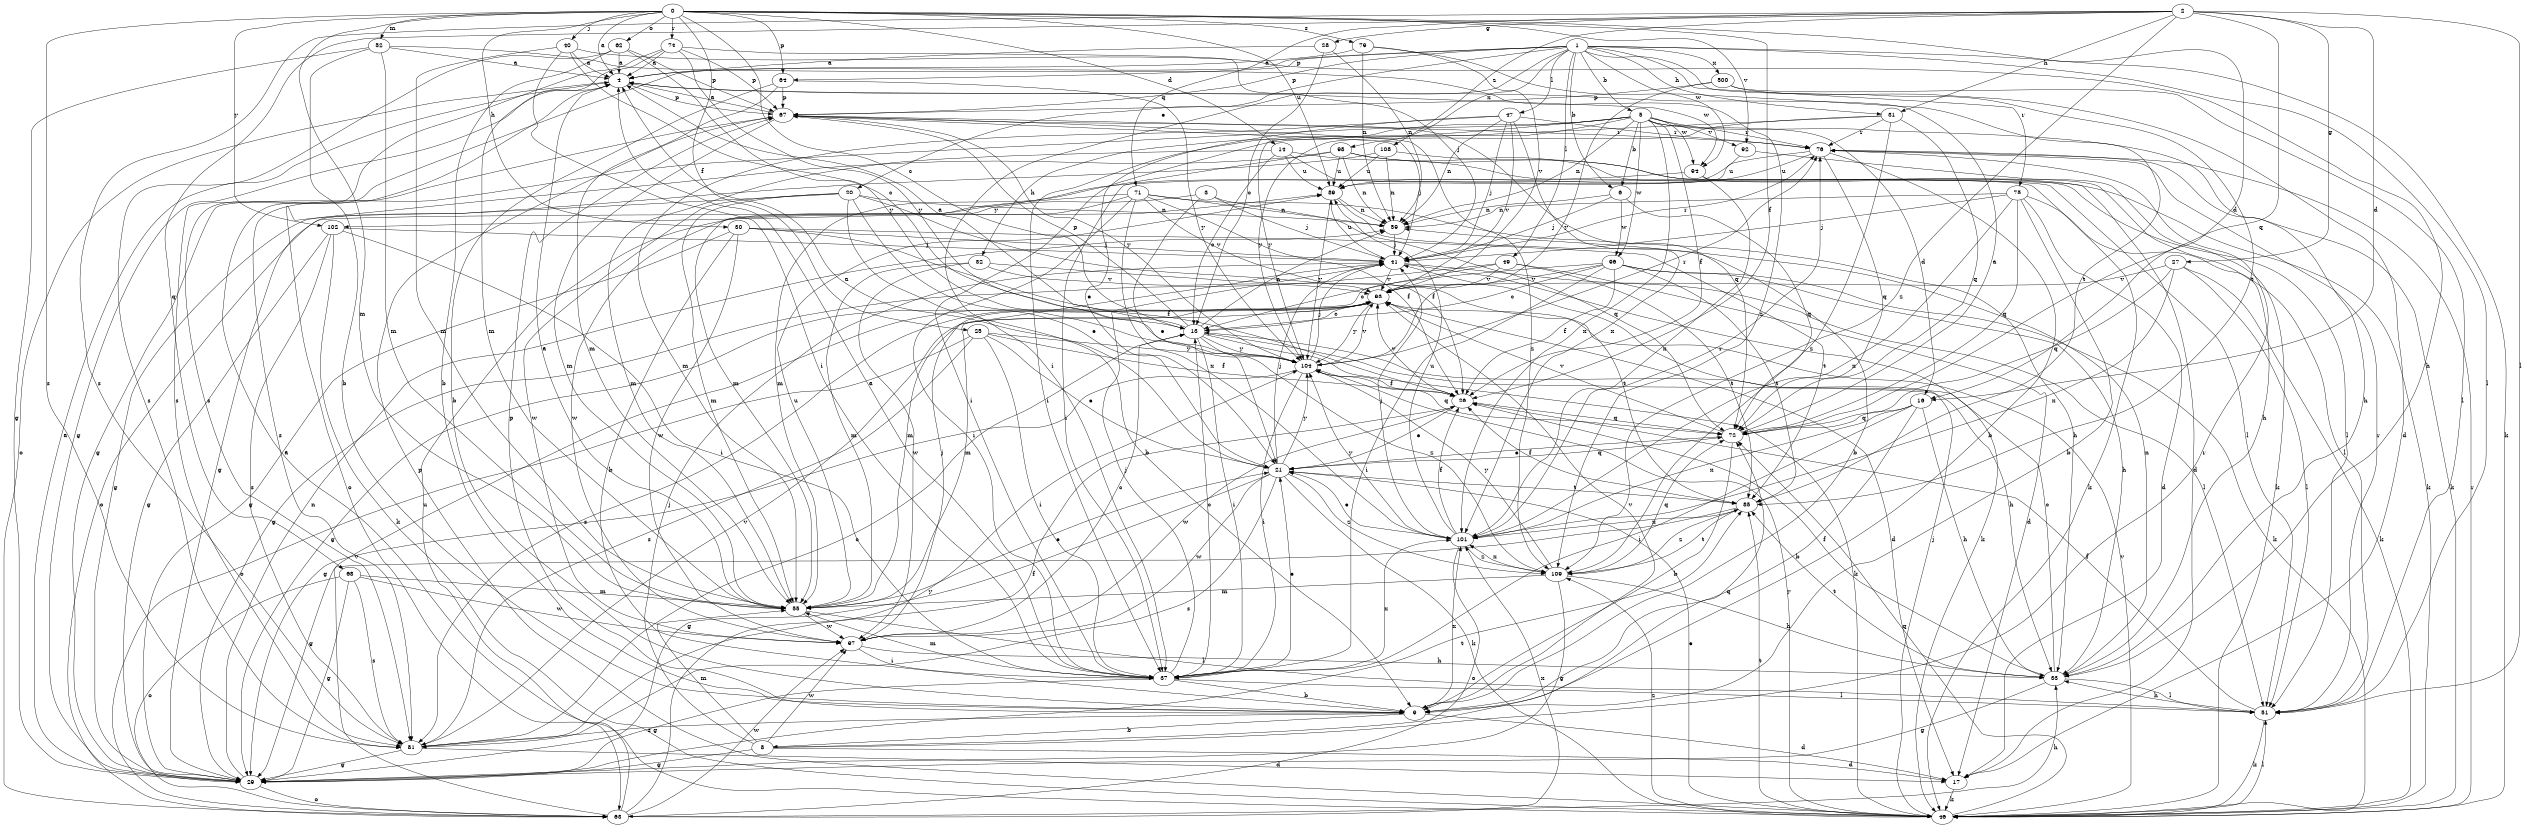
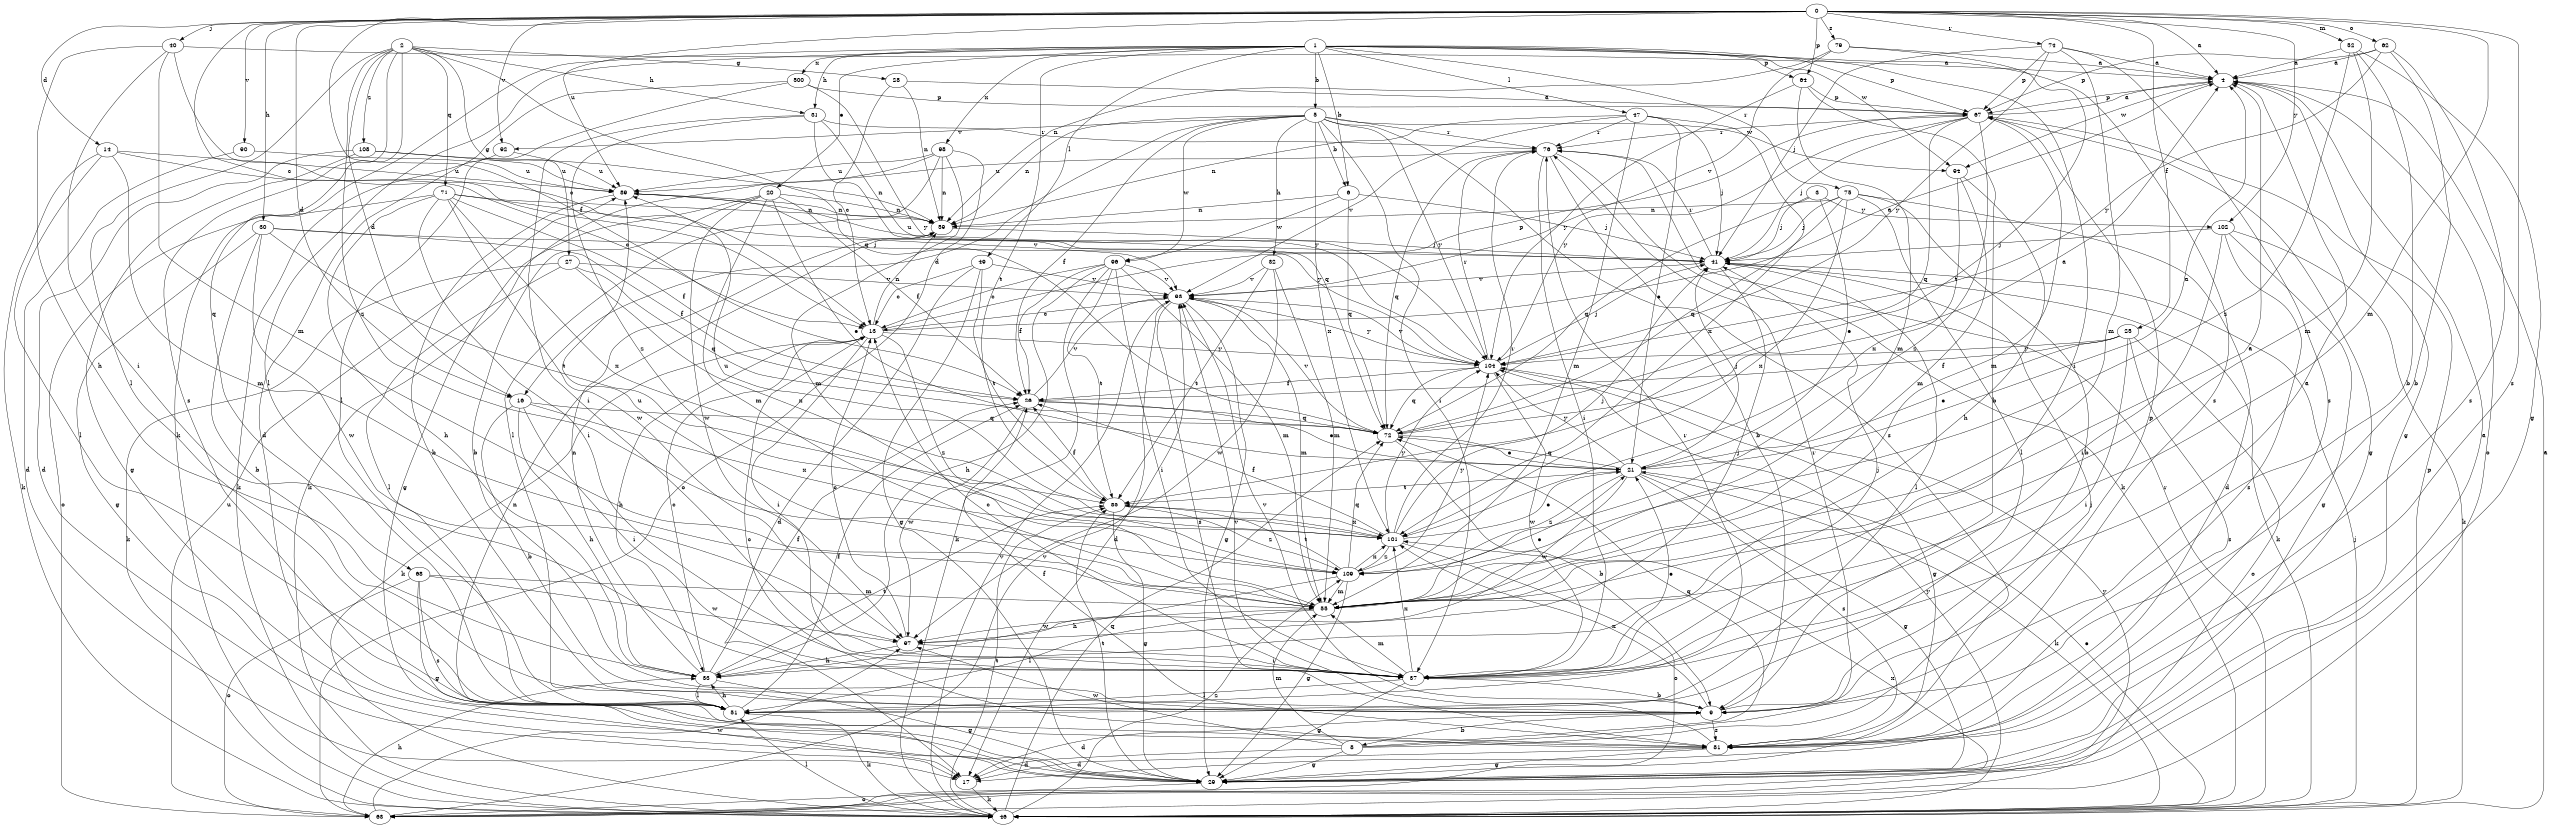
  strict digraph {
    0
    4
    13
    14
    16
    25
    26
    30
    40
    52
    55
    62
    64
    74
    79
    81
    89
+   90
    92
    102
    67
    94
    29
    63
    37
    46
    109
    33
    59
    104
    51
    72
    101
    9
    21
    97
    93
    85
    41
    17
    1
    5
    6
    20
    31
    47
    49
    75
    98
    n50 [label=500]
    32
    76
    96
    2
    27
    28
    68
    71
    108
    3
    8
    0 -> 4 [label=a]
    0 -> 13 [label=c]
    0 -> 14 [label=d]
    0 -> 16 [label=d]
    0 -> 25 [label=f]
    0 -> 26 [label=f]
    0 -> 30 [label=h]
    0 -> 40 [label=j]
    0 -> 52 [label=m]
    0 -> 55 [label=m]
    0 -> 62 [label=o]
    0 -> 64 [label=p]
    0 -> 74 [label=r]
    0 -> 79 [label=s]
    0 -> 81 [label=s]
    0 -> 89 [label=u]
+   0 -> 90 [label=v]
    0 -> 92 [label=v]
    0 -> 102 [label=y]
    4 -> 67 [label=p]
    4 -> 94 [label=w]
    4 -> 29 [label=g]
    4 -> 63 [label=o]
    13 -> 4 [label=a]
    13 -> 67 [label=p]
    13 -> 37 [label=i]
    13 -> 46 [label=k]
    13 -> 109 [label=z]
    13 -> 33 [label=h]
    13 -> 59 [label=n]
    13 -> 104 [label=y]
    14 -> 13 [label=c]
    14 -> 55 [label=m]
    14 -> 89 [label=u]
    14 -> 46 [label=k]
    14 -> 51 [label=l]
    16 -> 37 [label=i]
    16 -> 33 [label=h]
    16 -> 72 [label=q]
    16 -> 101 [label=x]
    16 -> 9 [label=b]
    25 -> 26 [label=f]
    25 -> 81 [label=s]
    25 -> 63 [label=o]
    25 -> 37 [label=i]
    25 -> 104 [label=y]
    25 -> 21 [label=e]
    26 -> 72 [label=q]
    26 -> 21 [label=e]
    26 -> 97 [label=w]
    26 -> 93 [label=v]
    30 -> 26 [label=f]
    30 -> 29 [label=g]
    30 -> 9 [label=b]
    30 -> 97 [label=w]
    30 -> 85 [label=t]
    30 -> 41 [label=j]
    40 -> 4 [label=a]
    40 -> 13 [label=c]
    40 -> 55 [label=m]
    40 -> 37 [label=i]
    40 -> 33 [label=h]
    52 -> 4 [label=a]
    52 -> 55 [label=m]
    52 -> 29 [label=g]
    52 -> 109 [label=z]
    52 -> 9 [label=b]
    55 -> 4 [label=a]
    55 -> 89 [label=u]
    55 -> 51 [label=l]
    55 -> 21 [label=e]
    55 -> 97 [label=w]
    62 -> 4 [label=a]
    62 -> 81 [label=s]
    62 -> 67 [label=p]
    62 -> 104 [label=y]
    62 -> 9 [label=b]
    64 -> 55 [label=m]
    64 -> 67 [label=p]
    64 -> 104 [label=y]
    64 -> 9 [label=b]
    74 -> 4 [label=a]
    74 -> 55 [label=m]
    74 -> 81 [label=s]
    74 -> 67 [label=p]
    74 -> 104 [label=y]
    74 -> 41 [label=j]
    79 -> 4 [label=a]
    79 -> 59 [label=n]
    79 -> 93 [label=v]
    79 -> 85 [label=t]
    81 -> 13 [label=c]
    81 -> 26 [label=f]
    81 -> 29 [label=g]
    81 -> 93 [label=v]
    81 -> 17 [label=d]
    89 -> 59 [label=n]
    89 -> 104 [label=y]
    89 -> 9 [label=b]
+   90 -> 89 [label=u]
+   90 -> 17 [label=d]
    92 -> 89 [label=u]
    92 -> 46 [label=k]
    102 -> 81 [label=s]
    102 -> 29 [label=g]
    102 -> 37 [label=i]
    102 -> 46 [label=k]
    102 -> 41 [label=j]
    67 -> 4 [label=a]
    67 -> 55 [label=m]
    67 -> 29 [label=g]
    67 -> 109 [label=z]
    67 -> 104 [label=y]
    67 -> 72 [label=q]
    67 -> 41 [label=j]
    67 -> 76 [label=r]
    94 -> 55 [label=m]
    94 -> 33 [label=h]
    94 -> 101 [label=x]
    29 -> 4 [label=a]
    29 -> 63 [label=o]
    29 -> 59 [label=n]
    29 -> 85 [label=t]
    63 -> 89 [label=u]
    63 -> 33 [label=h]
    63 -> 104 [label=y]
    63 -> 101 [label=x]
    63 -> 97 [label=w]
    63 -> 93 [label=v]
    37 -> 4 [label=a]
    37 -> 13 [label=c]
    37 -> 55 [label=m]
    37 -> 29 [label=g]
    37 -> 51 [label=l]
    37 -> 101 [label=x]
    37 -> 9 [label=b]
    37 -> 21 [label=e]
    37 -> 41 [label=j]
    46 -> 4 [label=a]
    46 -> 67 [label=p]
    46 -> 109 [label=z]
    46 -> 104 [label=y]
    46 -> 51 [label=l]
    46 -> 72 [label=q]
    46 -> 21 [label=e]
    46 -> 93 [label=v]
    46 -> 85 [label=t]
    46 -> 41 [label=j]
    46 -> 76 [label=r]
    109 -> 55 [label=m]
    109 -> 29 [label=g]
    109 -> 33 [label=h]
    109 -> 104 [label=y]
    109 -> 72 [label=q]
    109 -> 101 [label=x]
    109 -> 85 [label=t]
    33 -> 13 [label=c]
    33 -> 26 [label=f]
    33 -> 29 [label=g]
    33 -> 59 [label=n]
    33 -> 51 [label=l]
    33 -> 85 [label=t]
    59 -> 41 [label=j]
    104 -> 26 [label=f]
    104 -> 29 [label=g]
-   104 -> 37 [label=i]
+   104 -> 37 [label=w]
    104 -> 72 [label=q]
    104 -> 93 [label=v]
    104 -> 41 [label=j]
    104 -> 76 [label=r]
    51 -> 26 [label=f]
    51 -> 46 [label=k]
    51 -> 33 [label=h]
    51 -> 76 [label=r]
    72 -> 4 [label=a]
    72 -> 9 [label=b]
    72 -> 21 [label=e]
    72 -> 93 [label=v]
    101 -> 26 [label=f]
    101 -> 89 [label=u]
    101 -> 63 [label=o]
    101 -> 109 [label=z]
    101 -> 104 [label=y]
    101 -> 21 [label=e]
    101 -> 41 [label=j]
    101 -> 76 [label=r]
    9 -> 81 [label=s]
    9 -> 67 [label=p]
    9 -> 101 [label=x]
    9 -> 93 [label=v]
    9 -> 17 [label=d]
    9 -> 8 [label=b]
    21 -> 4 [label=a]
    21 -> 81 [label=s]
    21 -> 29 [label=g]
    21 -> 46 [label=k]
    21 -> 109 [label=z]
    21 -> 104 [label=y]
    21 -> 72 [label=q]
    21 -> 97 [label=w]
    21 -> 85 [label=t]
    21 -> 41 [label=j]
    97 -> 13 [label=c]
    97 -> 37 [label=i]
    97 -> 33 [label=h]
    93 -> 13 [label=c]
    93 -> 55 [label=m]
    93 -> 81 [label=s]
    93 -> 29 [label=g]
    93 -> 104 [label=y]
    93 -> 17 [label=d]
    85 -> 26 [label=f]
    85 -> 29 [label=g]
    85 -> 109 [label=z]
    85 -> 101 [label=x]
    41 -> 89 [label=u]
    41 -> 46 [label=k]
    41 -> 51 [label=l]
    41 -> 97 [label=j]
    41 -> 93 [label=v]
    41 -> 76 [label=r]
    17 -> 46 [label=k]
    1 -> 64 [label=p]
    1 -> 81 [label=s]
    1 -> 67 [label=p]
    1 -> 94 [label=w]
    1 -> 37 [label=i]
    1 -> 46 [label=k]
    1 -> 51 [label=l]
    1 -> 85 [label=t]
    1 -> 5 [label=b]
    1 -> 6 [label=b]
    1 -> 20 [label=e]
    1 -> 31 [label=h]
    1 -> 47 [label=l]
    1 -> 49 [label=l]
    1 -> 75 [label=r]
    1 -> 98 [label=x]
    1 -> n50 [label=x]
    5 -> 16 [label=d]
    5 -> 26 [label=f]
    5 -> 81 [label=s]
    5 -> 92 [label=v]
    5 -> 94 [label=w]
    5 -> 37 [label=i]
-   5 -> 33 [label=h]
    5 -> 59 [label=n]
    5 -> 104 [label=y]
    5 -> 101 [label=x]
    5 -> 6 [label=b]
    5 -> 32 [label=h]
    5 -> 76 [label=r]
    5 -> 96 [label=w]
    6 -> 59 [label=n]
    6 -> 72 [label=q]
    6 -> 41 [label=j]
    6 -> 96 [label=w]
    20 -> 26 [label=f]
    20 -> 55 [label=m]
    20 -> 29 [label=g]
    20 -> 59 [label=n]
    20 -> 9 [label=b]
    20 -> 21 [label=e]
    20 -> 97 [label=w]
    31 -> 37 [label=i]
    31 -> 109 [label=z]
    31 -> 104 [label=y]
    31 -> 72 [label=q]
    31 -> 76 [label=r]
    47 -> 55 [label=m]
    47 -> 59 [label=n]
    47 -> 101 [label=x]
    47 -> 21 [label=e]
    47 -> 93 [label=v]
    47 -> 41 [label=j]
    47 -> 76 [label=r]
    49 -> 13 [label=c]
    49 -> 29 [label=g]
    49 -> 93 [label=v]
    49 -> 85 [label=t]
    49 -> 17 [label=d]
    75 -> 59 [label=n]
    75 -> 51 [label=l]
    75 -> 72 [label=q]
    75 -> 101 [label=x]
    75 -> 9 [label=b]
    75 -> 41 [label=j]
    75 -> 17 [label=d]
    98 -> 55 [label=m]
    98 -> 89 [label=u]
    98 -> 63 [label=o]
    98 -> 46 [label=k]
    98 -> 59 [label=n]
    98 -> 51 [label=l]
    n50 -> 67 [label=p]
    n50 -> 104 [label=y]
    n50 -> 51 [label=l]
    n50 -> 17 [label=d]
    32 -> 55 [label=m]
    32 -> 97 [label=w]
    32 -> 93 [label=v]
    32 -> 85 [label=t]
    76 -> 89 [label=u]
    76 -> 37 [label=i]
    76 -> 46 [label=k]
    76 -> 72 [label=q]
    76 -> 9 [label=b]
    96 -> 13 [label=c]
    96 -> 26 [label=f]
    96 -> 55 [label=m]
    96 -> 37 [label=i]
    96 -> 46 [label=k]
    96 -> 33 [label=h]
    96 -> 93 [label=v]
    96 -> 85 [label=t]
    2 -> 16 [label=d]
    2 -> 81 [label=s]
    2 -> 109 [label=z]
    2 -> 51 [label=l]
    2 -> 72 [label=q]
    2 -> 31 [label=h]
    2 -> 27 [label=g]
    2 -> 28 [label=g]
    2 -> 68 [label=q]
    2 -> 71 [label=q]
    2 -> 108 [label=z]
    27 -> 46 [label=k]
    27 -> 51 [label=l]
    27 -> 72 [label=q]
    27 -> 101 [label=x]
    27 -> 93 [label=v]
-   28 -> 4 [label=a]
+   28 -> 67 [label=a]
    28 -> 13 [label=c]
    28 -> 59 [label=n]
    68 -> 55 [label=m]
    68 -> 81 [label=s]
    68 -> 29 [label=g]
    68 -> 63 [label=o]
    68 -> 97 [label=w]
    71 -> 26 [label=f]
    71 -> 63 [label=o]
    71 -> 37 [label=i]
    71 -> 33 [label=h]
    71 -> 59 [label=n]
    71 -> 101 [label=x]
    71 -> 97 [label=w]
    71 -> 93 [label=v]
    108 -> 89 [label=u]
    108 -> 29 [label=g]
    108 -> 59 [label=n]
    108 -> 17 [label=d]
    3 -> 102 [label=y]
    3 -> 72 [label=q]
    3 -> 21 [label=e]
    3 -> 41 [label=j]
    8 -> 55 [label=m]
    8 -> 29 [label=g]
    8 -> 72 [label=q]
    8 -> 97 [label=w]
    8 -> 41 [label=j]
    8 -> 17 [label=d]
    8 -> 76 [label=r]
  }
